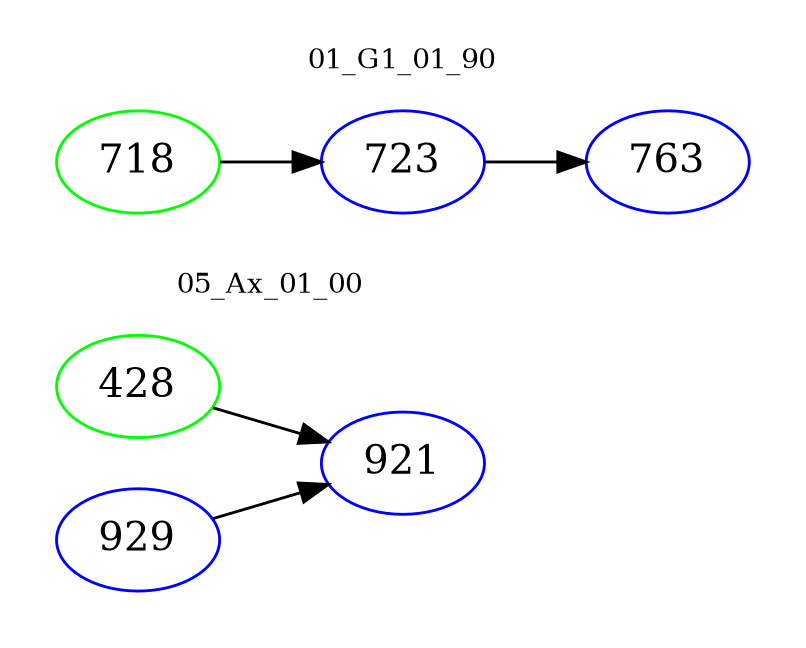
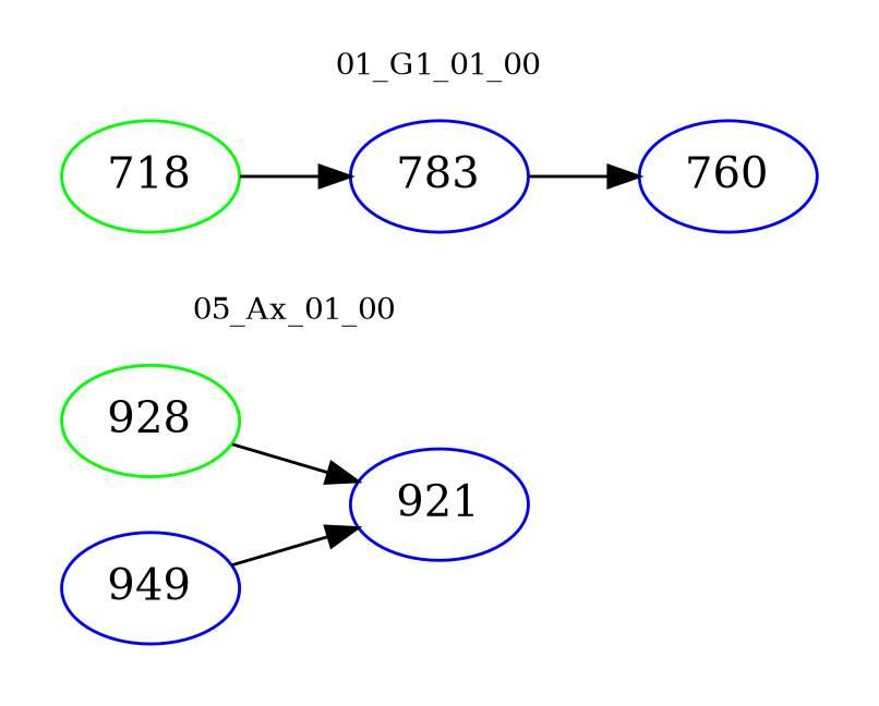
  digraph {
    rankdir=LR
    node [color=blue]
    edge [color=black]
-   n1 [color=green label=428]
+   n1 [color=green label=928]
    n2 [label=921]
-   n3 [label=929]
+   n3 [label=949]
    n4 [color=green label=718]
-   n5 [label=723]
-   n6 [label=763]
+   n5 [label=783]
+   n6 [label=760]
    subgraph cluster_1 {
      color=white
      fontsize=10
      label="05_Ax_01_00"
      n1
      n2
      n3
    }
    subgraph cluster_2 {
      color=white
      fontsize=10
-     label="01_G1_01_90"
+     label="01_G1_01_00"
      n4
      n5
      n6
    }
    n1 -> n2
    n3 -> n2
    n4 -> n5
    n5 -> n6
  }
